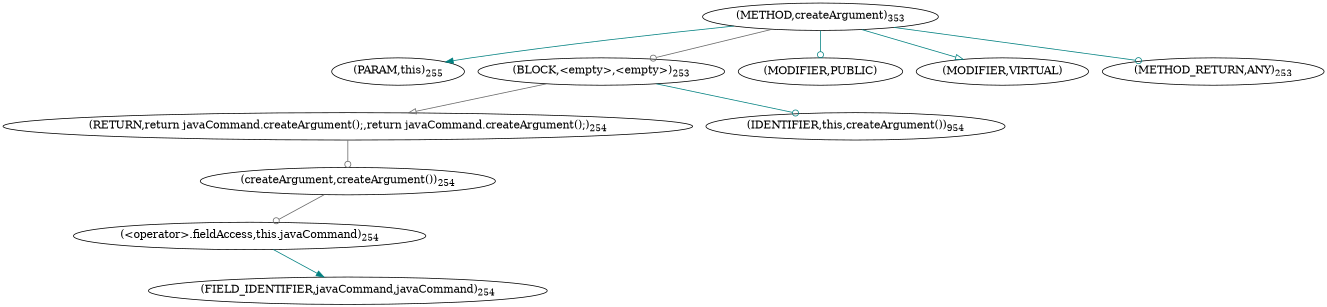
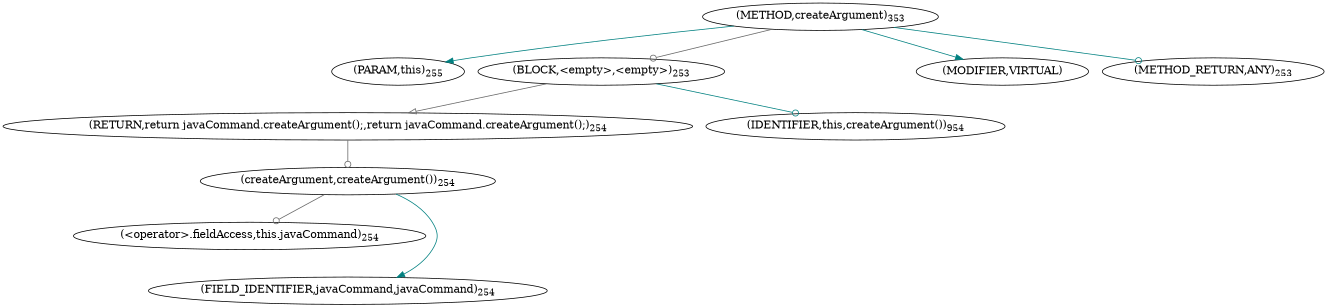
  digraph {
    edge [arrowhead=odot color=teal]
    n1 [label=<(METHOD,createArgument)<SUB>353</SUB>>]
    n2 [label=<(PARAM,this)<SUB>255</SUB>>]
    n3 [label=<(BLOCK,&lt;empty&gt;,&lt;empty&gt;)<SUB>253</SUB>>]
-   n4 [label=<(MODIFIER,PUBLIC)>]
    n5 [label=<(MODIFIER,VIRTUAL)>]
    n6 [label=<(METHOD_RETURN,ANY)<SUB>253</SUB>>]
    n7 [label=<(RETURN,return javaCommand.createArgument();,return javaCommand.createArgument();)<SUB>254</SUB>>]
    n8 [label=<(IDENTIFIER,this,createArgument())<SUB>954</SUB>>]
    n9 [label=<(createArgument,createArgument())<SUB>254</SUB>>]
    n10 [label=<(&lt;operator&gt;.fieldAccess,this.javaCommand)<SUB>254</SUB>>]
    n11 [label=<(FIELD_IDENTIFIER,javaCommand,javaCommand)<SUB>254</SUB>>]
    n1 -> n2 [arrowhead=normal]
    n1 -> n3 [color=gray40]
-   n1 -> n4
-   n1 -> n5 [arrowhead=onormal]
+   n1 -> n5 [arrowhead=normal]
    n1 -> n6
    n3 -> n7 [arrowhead=onormal color=gray40]
    n3 -> n8
    n7 -> n9 [color=gray40]
    n9 -> n10 [color=gray40]
-   n10 -> n11 [arrowhead=normal]
+   n9 -> n11 [arrowhead=normal]
  }
